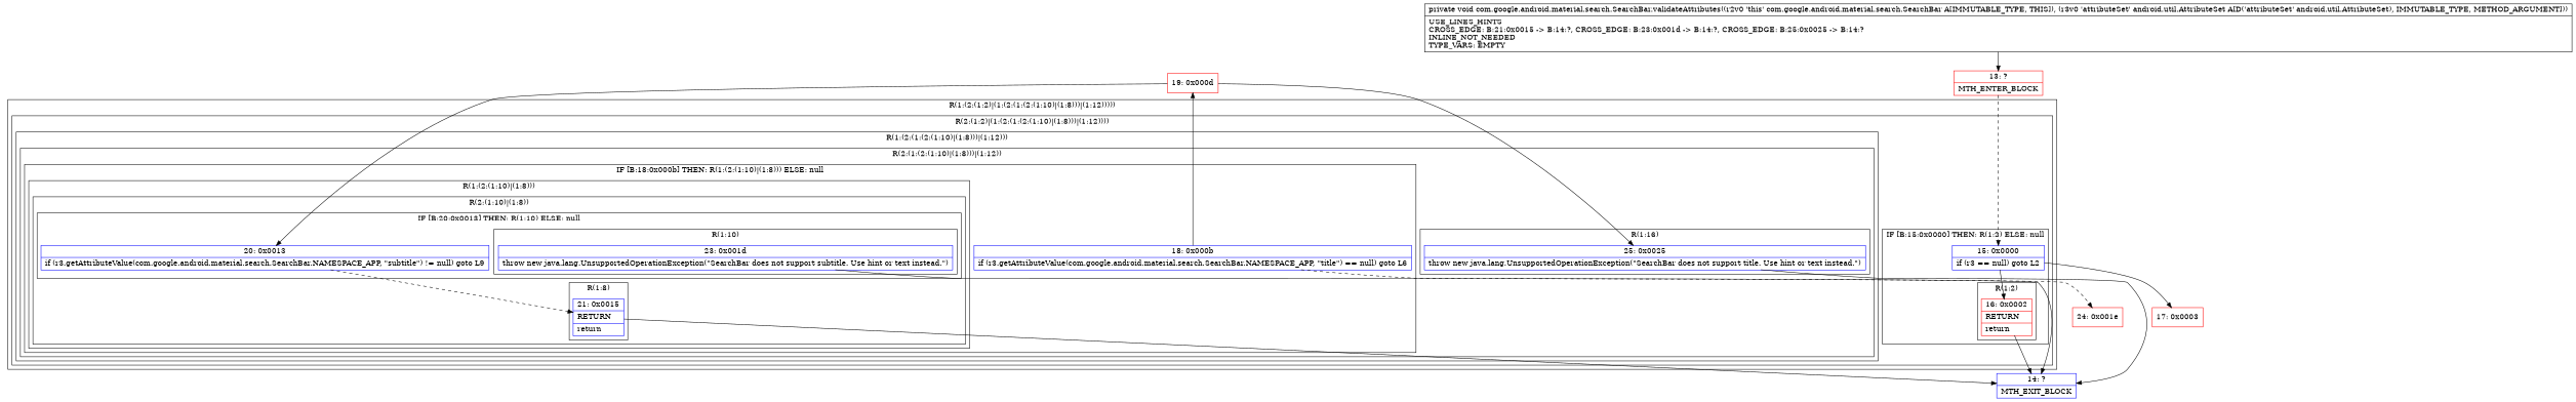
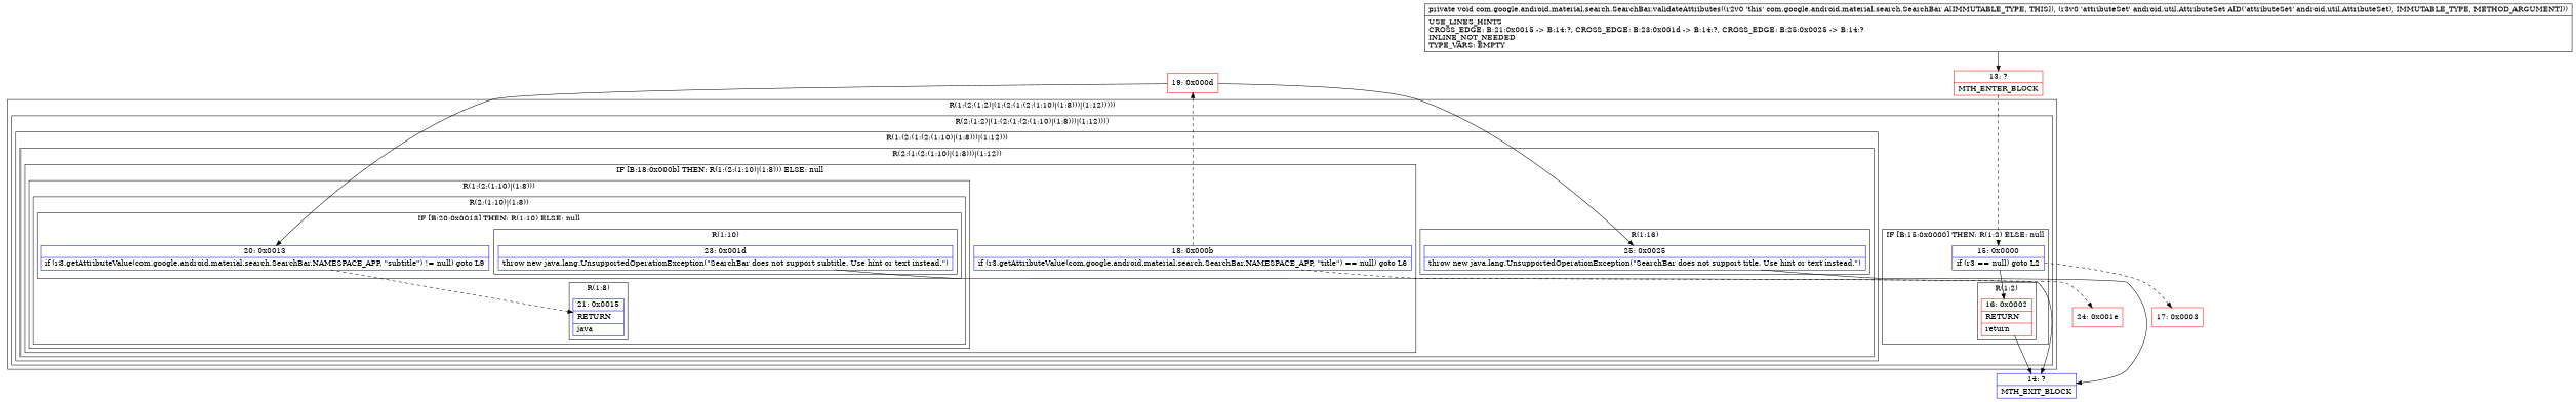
  digraph {
    node [color=blue shape=record]
    n1 [color=red label="{16\:\ 0x0002|RETURN\l|return\l}"]
    n2 [label="{15\:\ 0x0000|if (r3 == null) goto L2\l}"]
    n3 [label="{23\:\ 0x001d|throw new java.lang.UnsupportedOperationException(\"SearchBar does not support subtitle. Use hint or text instead.\")\l}"]
    n4 [label="{20\:\ 0x0013|if (r3.getAttributeValue(com.google.android.material.search.SearchBar.NAMESPACE_APP, \"subtitle\") != null) goto L9\l}"]
-   n5 [label="{21\:\ 0x0015|RETURN\l|return\l}"]
+   n5 [label="{21\:\ 0x0015|RETURN\l|java\l}"]
    n6 [label="{18\:\ 0x000b|if (r3.getAttributeValue(com.google.android.material.search.SearchBar.NAMESPACE_APP, \"title\") == null) goto L6\l}"]
    n7 [label="{25\:\ 0x0025|throw new java.lang.UnsupportedOperationException(\"SearchBar does not support title. Use hint or text instead.\")\l}"]
    n8 [label="{14\:\ ?|MTH_EXIT_BLOCK\l}"]
    n9 [color=red label="{17\:\ 0x0003}"]
    n10 [color=red label="{19\:\ 0x000d}"]
    n11 [color=red label="{24\:\ 0x001e}"]
    n12 [color=red label="{13\:\ ?|MTH_ENTER_BLOCK\l}"]
    n13 [label="{private void com.google.android.material.search.SearchBar.validateAttributes((r2v0 'this' com.google.android.material.search.SearchBar A[IMMUTABLE_TYPE, THIS]), (r3v0 'attributeSet' android.util.AttributeSet A[D('attributeSet' android.util.AttributeSet), IMMUTABLE_TYPE, METHOD_ARGUMENT]))  | USE_LINES_HINTS\lCROSS_EDGE: B:21:0x0015 \-\> B:14:?, CROSS_EDGE: B:23:0x001d \-\> B:14:?, CROSS_EDGE: B:25:0x0025 \-\> B:14:?\lINLINE_NOT_NEEDED\lTYPE_VARS: EMPTY\l}" color=""]
    subgraph cluster_1 {
      label="R(1:(2:(1:2)|(1:(2:(1:(2:(1:10)|(1:8)))|(1:12)))))"
      subgraph cluster_2 {
        label="R(2:(1:2)|(1:(2:(1:(2:(1:10)|(1:8)))|(1:12))))"
        subgraph cluster_3 {
          label="IF [B:15:0x0000] THEN: R(1:2) ELSE: null"
          n2
          subgraph cluster_4 {
            label="R(1:2)"
            n1
          }
        }
        subgraph cluster_5 {
          label="R(1:(2:(1:(2:(1:10)|(1:8)))|(1:12)))"
          subgraph cluster_6 {
            label="R(2:(1:(2:(1:10)|(1:8)))|(1:12))"
            subgraph cluster_7 {
              label="IF [B:18:0x000b] THEN: R(1:(2:(1:10)|(1:8))) ELSE: null"
              n6
              subgraph cluster_8 {
                label="R(1:(2:(1:10)|(1:8)))"
                subgraph cluster_9 {
                  label="R(2:(1:10)|(1:8))"
                  subgraph cluster_10 {
                    label="IF [B:20:0x0013] THEN: R(1:10) ELSE: null"
                    n4
                    subgraph cluster_11 {
                      label="R(1:10)"
                      n3
                    }
                  }
                  subgraph cluster_12 {
                    label="R(1:8)"
                    n5
                  }
                }
              }
            }
            subgraph cluster_13 {
              label="R(1:16)"
              n7
            }
          }
        }
      }
    }
    n1 -> n8
    n2 -> n1
-   n2 -> n9 [style=solid]
+   n2 -> n9 [style=dashed]
    n3 -> n8
    n4 -> n5 [style=dashed]
-   n5 -> n8
-   n6 -> n10
+   n6 -> n10 [style=dashed]
    n6 -> n11 [style=dashed]
    n7 -> n8
    n10 -> n4
    n10 -> n7
    n12 -> n2 [style=dashed]
    n13 -> n12
  }
